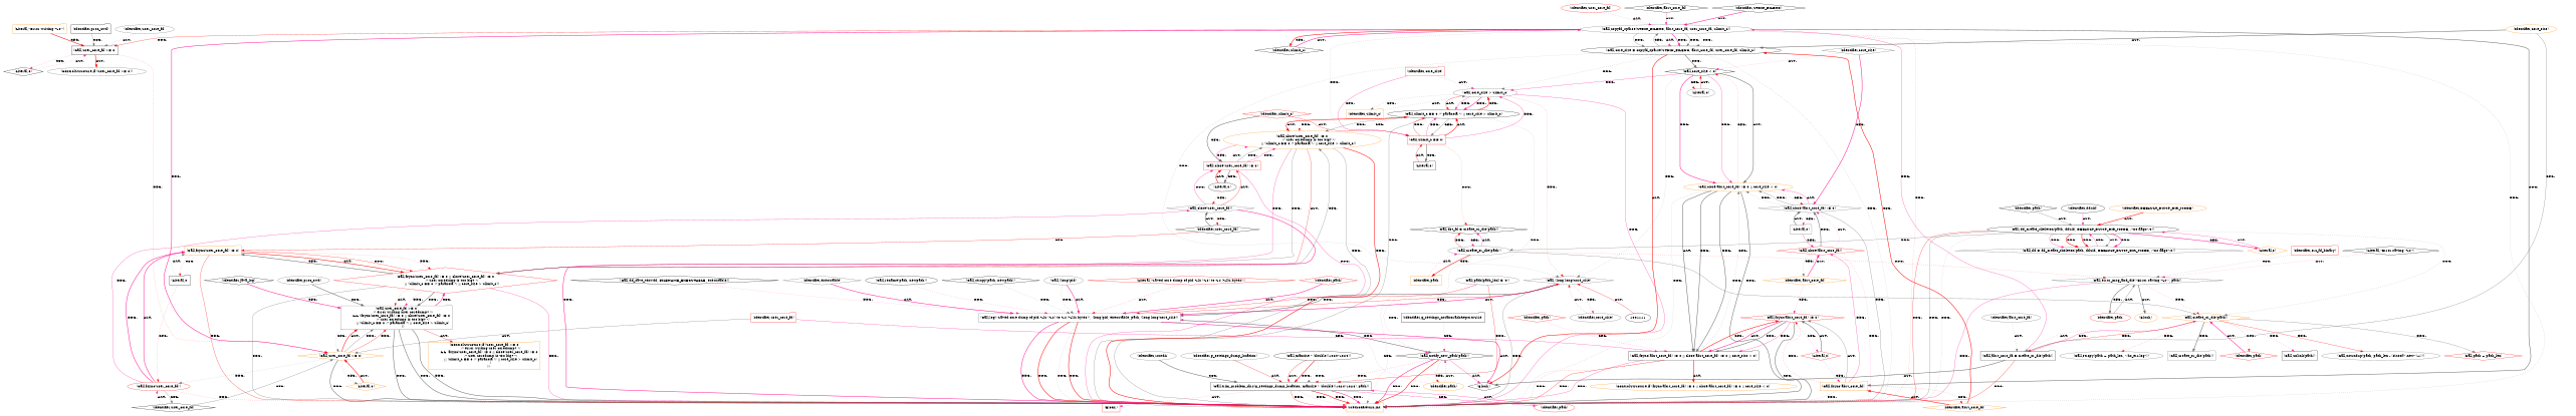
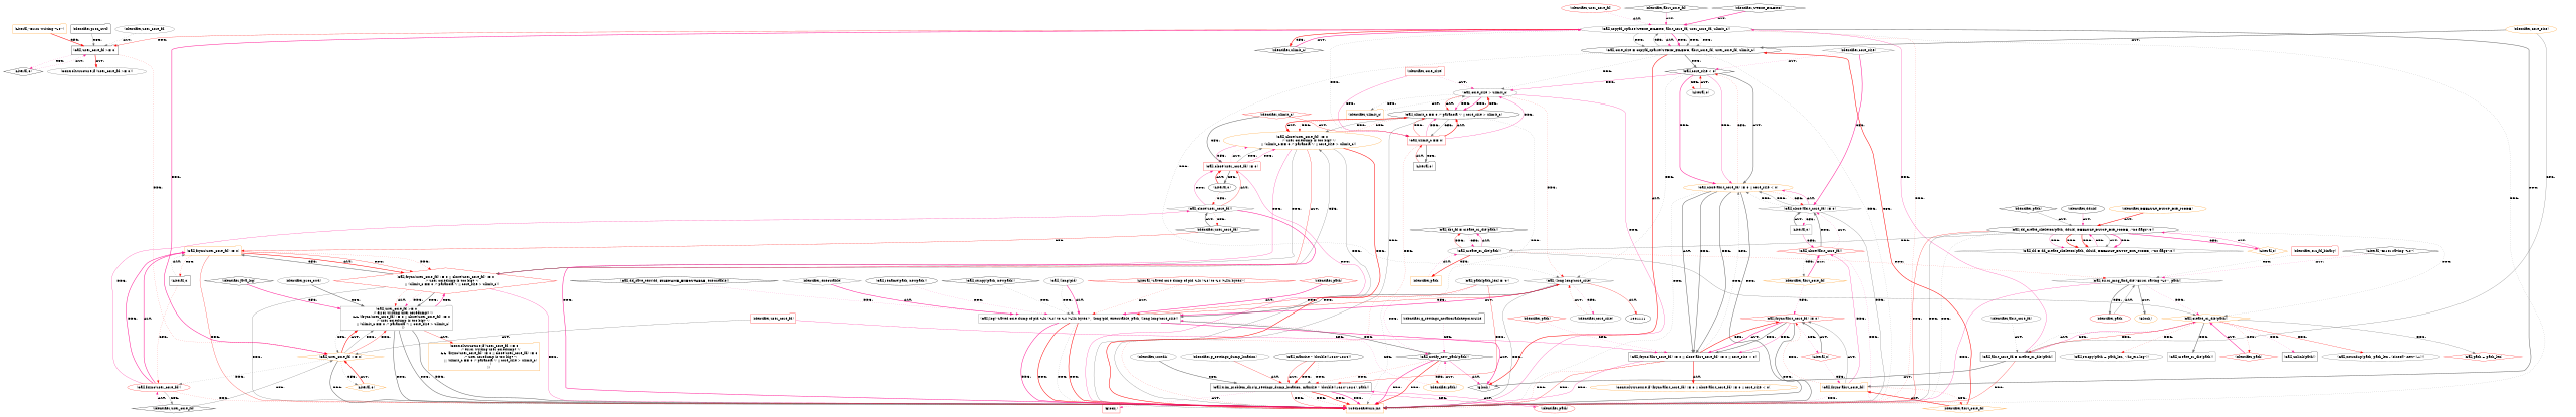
  digraph {
    node [color=black shape=diamond]
    edge [color=deeppink style=solid]
    n1 [color=gray40 label="(Call,copyfd_sparse(STDIN_FILENO, abrt_core_fd, user_core_fd, ulimit_c))" shape=ellipse]
    n2 [label="(Call,core_size = copyfd_sparse(STDIN_FILENO, abrt_core_fd, user_core_fd, ulimit_c))" shape=ellipse]
    n3 [color=darkorange label="(Call,fsync(abrt_core_fd))" shape=folder]
    n4 [label="(Call,user_core_fd >= 0)" shape=folder]
    n5 [color=darkorange label="(Call,user_core_fd >= 0)"]
    n6 [color=red label="(Call,ulimit_c == 0)" shape=folder]
    n7 [label="(Identifier,ulimit_c)"]
    n8 [color=darkorange label="(MethodReturn,int)" shape=folder]
    n9 [label="(Block,)"]
    n10 [label="(Call,core_size < 0)"]
    n11 [color=gray40 label="(Call,core_size > ulimit_c)" shape=ellipse]
    n12 [color=gray40 label="(Call,(long long)core_size)"]
    n13 [color=red label="(Call,fsync(abrt_core_fd) != 0)"]
    n14 [color=red label="(Call,close(abrt_core_fd))"]
    n15 [color=darkorange label="(Identifier,abrt_core_fd)"]
    n16 [label="(Literal,0)"]
    n17 [color=gray40 label="(ControlStructure,if (user_core_fd >= 0))" shape=ellipse]
    n18 [color=gray40 label="(Call,user_core_fd >= 0\n            /* error writing user coredump? */\n         && (fsync(user_core_fd) != 0 || close(user_core_fd) != 0\n            /* user coredump is too big? */\n            || (ulimit_c == 0 /* paranoia */ || core_size > ulimit_c)\n            ))" shape=folder]
    n19 [color=red label="(Call,fsync(user_core_fd))" shape=ellipse]
    n20 [color=darkorange label="(Literal,0)"]
    n21 [label="(Call,ulimit_c == 0 /* paranoia */ || core_size > ulimit_c)" shape=ellipse]
    n22 [label="(Literal,0)" shape=folder]
    n23 [label="(Call,abrt_core_fd = create_or_die(path))" shape=folder]
    n24 [color=darkorange label="(Call,create_or_die(path))"]
    n25 [color=gray40 label="(Call,strcpy(path + path_len, \"/hs_err.log\"))" shape=ellipse]
    n26 [color=gray40 label="(Call,create_or_die(path))" shape=folder]
    n27 [color=red label="(Identifier,path)"]
    n28 [label="(Call,unlink(path))" shape=folder]
    n29 [color=gray40 label="(Call,xstrndup(path, path_len - (sizeof(\".new\")-1)))" shape=ellipse]
    n30 [color=red label="(Call,path + path_len)"]
    n31 [color=gray40 label="(Call,error_msg_and_die(\"Error saving '%s'\", path))"]
    n32 [color=red label="(Identifier,path)" shape=ellipse]
    n33 [color=darkorange label="(Block,)" shape=ellipse]
    n34 [color=gray40 label="(Call,create_or_die(path))" shape=ellipse]
    n35 [label="(Call,dst_fd = create_or_die(path))"]
    n36 [color=darkorange label="(Identifier,path)" shape=folder]
    n37 [label="(Call,dd_create_skeleton(path, dduid, DEFAULT_DUMP_DIR_MODE, /*no flags*/0))" shape=ellipse]
    n38 [color=darkorange label="(Literal,0)"]
    n39 [color=gray40 label="(Call,dd = dd_create_skeleton(path, dduid, DEFAULT_DUMP_DIR_MODE, /*no flags*/0))"]
    n40 [color=darkorange label="(Call,close(abrt_core_fd) != 0 || core_size < 0)" shape=ellipse]
    n41 [color=gray40 label="(Literal,0)" shape=ellipse]
    n42 [color=darkorange label="(Identifier,ulimit_c)" shape=folder]
    n43 [color=gray40 label="(Call,log(\"Saved core dump of pid %lu (%s) to %s (%llu bytes)\", (long)pid, executable, path, (long long)core_size))" shape=folder]
    n44 [color=gray40 label="(Identifier,core_size)" shape=ellipse]
    n45 [label="(Call,fsync(abrt_core_fd) != 0 || close(abrt_core_fd) != 0 || core_size < 0)" shape=folder]
    n46 [color=gray40 label="(Call,close(abrt_core_fd) != 0)"]
    n47 [color=darkorange label="(ControlStructure,if (fsync(abrt_core_fd) != 0 || close(abrt_core_fd) != 0 || core_size < 0))" shape=ellipse]
    n48 [color=gray40 label="(Literal,0)" shape=folder]
    n49 [color=red label="(Literal,0)"]
    n50 [color=darkorange label="(Call,close(user_core_fd) != 0\n            /* user coredump is too big? */\n            || (ulimit_c == 0 /* paranoia */ || core_size > ulimit_c))" shape=ellipse]
    n51 [color=red label="(Call,fsync(user_core_fd) != 0 || close(user_core_fd) != 0\n            /* user coredump is too big? */\n            || (ulimit_c == 0 /* paranoia */ || core_size > ulimit_c))"]
    n52 [color=red label="(Call,close(user_core_fd) != 0)" shape=folder]
    n53 [color=darkorange label="(Call,fsync(user_core_fd) != 0)" shape=folder]
    n54 [label="(Literal,0)" shape=ellipse]
    n55 [color=darkorange label="(ControlStructure,if (user_core_fd >= 0\n            /* error writing user coredump? */\n         && (fsync(user_core_fd) != 0 || close(user_core_fd) != 0\n            /* user coredump is too big? */\n            || (ulimit_c == 0 /* paranoia */ || core_size > ulimit_c)\n            )\n        ))" shape=folder]
    n56 [label="(Literal,0)" shape=folder]
    n57 [label="(Call,notify_new_path(path))"]
    n58 [label="(Call,trim_problem_dirs(g_settings_dump_location, maxsize * (double)(1024*1024), path))" shape=folder]
    n59 [color=darkorange label="(Identifier,path)" shape=ellipse]
    n60 [color=red label="(Identifier,path)" shape=ellipse]
    n61 [color=red label="(Block,)" shape=folder]
    n62 [color=darkorange label="(Identifier,abrt_core_fd)"]
    n63 [color=gray40 label="(Call,close(user_core_fd))"]
    n64 [label="(Identifier,user_core_fd)"]
    n65 [label="(Identifier,user_core_fd)"]
    n66 [label="(Literal,\"Error saving '%s'\")"]
    n67 [color=gray40 label="(Identifier,abrt_core_fd)" shape=ellipse]
    n68 [color=red label="(Literal,\"Saved core dump of pid %lu (%s) to %s (%llu bytes)\")"]
    n69 [color=red label="(Identifier,path)"]
    n70 [label="(Call,dd_save_text(dd, FILENAME_EXECUTABLE, executable))"]
    n71 [label="(Identifier,proc_cwd)" shape=folder]
    n72 [label="(Identifier,g_settings_nMaxCrashReportsSize)" shape=folder]
    n73 [color=gray40 label="(Identifier,user_core_fd)" shape=ellipse]
    n74 [label="(Identifier,java_log)"]
    n75 [color=gray40 label="(Identifier,executable)"]
    n76 [color=red label="(Identifier,user_core_fd)" shape=folder]
    n77 [color=darkorange label="(Identifier,DEFAULT_DUMP_DIR_MODE)" shape=ellipse]
    n78 [color=red label="(Identifier,user_core_fd)" shape=ellipse]
    n79 [color=red label="(Identifier,path)"]
    n80 [label="(Call,rename(path, newpath))" shape=ellipse]
    n81 [color=darkorange label="(Literal,\"Error writing '%s'\")" shape=folder]
    n82 [label="(Identifier,path)"]
    n83 [label="(Call,strcpy(path, newpath))"]
    n84 [label="(Identifier,abrt_core_fd)"]
    n85 [color=red label="(Identifier,ulimit_c)"]
    n86 [color=gray40 label="(Identifier,proc_cwd)" shape=ellipse]
    n87 [color=gray40 label="(Call,path[path_len] = '\0')" shape=ellipse]
    n88 [color=gray40 label="(Identifier,core_size)"]
    n89 [color=darkorange label="(Identifier,core_size)" shape=ellipse]
    n90 [color=gray40 label="(Call,(long)pid)" shape=ellipse]
    n91 [color=red label="(Identifier,src_fd_binary)" shape=folder]
    n92 [label="(Identifier,dduid)" shape=ellipse]
    n93 [label="(Identifier,STDIN_FILENO)"]
    n94 [color=gray40 label="(Identifier,rootdir)" shape=ellipse]
    n95 [color=red label="(Identifier,core_size)" shape=folder]
    n96 [color=gray40 label="(Identifier,g_settings_dump_location)" shape=ellipse]
    n97 [label="(Call,maxsize * (double)(1024*1024))" shape=ellipse]
    1001111 [shape=ellipse]
    n1 -> n2 [label="AST: " style=dotted]
    n1 -> n2 [label="DDG: " style=bold]
    n1 -> n2 [color=gray40 label="DDG: "]
    n1 -> n2 [color=gray40 label="DDG: " style=dotted]
    n1 -> n2 [color=gray40 label="DDG: "]
    n1 -> n3 [color=gray40 label="DDG: " style=bold]
    n1 -> n4 [color=red label="DDG: "]
    n1 -> n5 [label="DDG: " style=bold]
    n1 -> n6 [color=gray40 label="DDG: " style=dotted]
    n1 -> n7 [color=red label="CFG: " style=bold]
    n1 -> n8 [color=red label="DDG: " style=dotted]
    n1 -> n8 [color=gray40 label="DDG: " style=dotted]
    n2 -> n1 [color=gray40 label="CFG: "]
    n2 -> n8 [color=gray40 label="DDG: " style=dotted]
    n2 -> n9 [color=red label="AST: " style=bold]
    n2 -> n10 [color=gray40 label="DDG: " style=bold]
    n2 -> n11 [color=gray40 label="DDG: " style=dotted]
    n2 -> n12 [color=gray40 label="DDG: " style=dotted]
    n3 -> n8 [label="DDG: " style=dotted]
    n3 -> n13 [color=gray40 label="AST: "]
    n3 -> n13 [color=red label="DDG: " style=dotted]
    n3 -> n14 [label="DDG: "]
    n3 -> n15 [color=red label="CFG: " style=dotted]
    n4 -> n5 [color=red label="DDG: " style=dotted]
    n4 -> n16 [label="CFG: " style=dotted]
    n4 -> n17 [color=red label="AST: " style=bold]
    n5 -> n8 [color=gray40 label="DDG: " style=bold]
    n5 -> n18 [color=red label="AST: " style=bold]
    n5 -> n18 [color=gray40 label="DDG: "]
    n5 -> n18 [color=red label="DDG: "]
    n5 -> n19 [color=gray40 label="DDG: " style=dotted]
    n5 -> n20 [color=gray40 label="CFG: " style=dotted]
-   n6 -> n35 [color=red label="DDG: " style=dotted]
+   n6 -> n8 [color=red label="DDG: " style=dotted]
    n6 -> n11 [label="DDG: "]
    n6 -> n21 [color=red label="AST: " style=bold]
    n6 -> n21 [color=red label="DDG: "]
    n6 -> n21 [label="DDG: "]
    n6 -> n22 [color=gray40 label="CFG: " style=bold]
    n7 -> n1 [label="AST: " style=bold]
    n10 -> n11 [label="DDG: "]
    n10 -> n12 [color=gray40 label="DDG: " style=dotted]
    n10 -> n40 [color=gray40 label="AST: " style=bold]
    n10 -> n40 [label="DDG: " style=bold]
    n10 -> n40 [label="DDG: "]
    n10 -> n41 [color=red label="CFG: " style=dotted]
    n11 -> n8 [label="DDG: "]
    n11 -> n12 [color=red label="DDG: " style=dotted]
    n11 -> n21 [color=red label="AST: "]
    n11 -> n21 [label="DDG: "]
    n11 -> n21 [label="DDG: " style=bold]
    n11 -> n42 [color=gray40 label="CFG: " style=dotted]
    n12 -> n8 [color=gray40 label="DDG: "]
    n12 -> n43 [label="AST: " style=bold]
    n12 -> n43 [color=gray40 label="DDG: " style=bold]
    n12 -> n44 [label="CFG: " style=dotted]
-   n13 -> n8 [color=gray40 label="CFG: " style=bold]
+   n13 -> n8 [color=gray40 label="DDG: " style=bold]
    n13 -> n45 [label="AST: " style=bold]
    n13 -> n45 [color=gray40 label="DDG: " style=bold]
    n13 -> n45 [label="DDG: "]
    n13 -> n49 [label="CFG: " style=dotted]
    n14 -> n8 [label="DDG: " style=dotted]
    n14 -> n46 [label="AST: " style=dotted]
    n14 -> n46 [color=gray40 label="DDG: " style=bold]
    n14 -> n62 [color=gray40 label="CFG: " style=dotted]
    n15 -> n2 [color=red label="CFG: " style=bold]
    n15 -> n3 [color=red label="AST: " style=bold]
    n16 -> n4 [label="AST: " style=dotted]
    n18 -> n5 [color=gray40 label="CFG: " style=dotted]
    n18 -> n8 [color=gray40 label="DDG: " style=bold]
    n18 -> n8 [color=gray40 label="DDG: " style=bold]
    n18 -> n8 [color=gray40 label="DDG: " style=bold]
    n18 -> n51 [label="CFG: " style=bold]
    n18 -> n55 [color=red label="AST: "]
    n19 -> n8 [color=red label="DDG: " style=dotted]
    n19 -> n53 [label="AST: " style=bold]
    n19 -> n53 [label="DDG: " style=bold]
    n19 -> n63 [label="DDG: "]
    n19 -> n64 [color=gray40 label="CFG: "]
    n20 -> n5 [color=red label="AST: " style=bold]
    n21 -> n6 [color=gray40 label="CFG: "]
    n21 -> n8 [color=gray40 label="DDG: "]
    n21 -> n8 [color=gray40 label="DDG: " style=dotted]
    n21 -> n11 [color=red label="CFG: " style=bold]
    n21 -> n50 [color=red label="AST: " style=bold]
    n21 -> n50 [color=red label="DDG: " style=dotted]
    n21 -> n50 [color=gray40 label="DDG: "]
    n22 -> n6 [color=red label="AST: "]
    n23 -> n1 [label="DDG: "]
    n23 -> n8 [color=red label="DDG: "]
    n23 -> n9 [color=gray40 label="AST: " style=bold]
    n23 -> n24 [label="CFG: "]
    n24 -> n23 [color=gray40 label="AST: " style=dotted]
    n24 -> n23 [color=red label="DDG: "]
    n24 -> n25 [color=red label="DDG: " style=dotted]
    n24 -> n26 [color=gray40 label="DDG: " style=bold]
    n24 -> n27 [color=red label="CFG: " style=dotted]
    n24 -> n28 [label="DDG: " style=dotted]
    n24 -> n29 [color=red label="DDG: "]
    n24 -> n30 [color=gray40 label="DDG: "]
    n27 -> n24 [label="AST: " style=bold]
    n31 -> n8 [label="DDG: "]
    n31 -> n24 [label="DDG: " style=dotted]
    n31 -> n32 [color=gray40 label="CFG: " style=bold]
    n31 -> n33 [color=gray40 label="AST: " style=bold]
    n32 -> n31 [color=gray40 label="AST: "]
    n34 -> n24 [color=gray40 label="DDG: "]
    n34 -> n31 [color=red label="DDG: " style=dotted]
    n34 -> n35 [label="AST: "]
    n34 -> n35 [color=red label="DDG: "]
    n34 -> n36 [color=red label="CFG: " style=bold]
    n35 -> n34 [label="CFG: " style=dotted]
    n36 -> n34 [label="AST: " style=dotted]
    n37 -> n8 [color=gray40 label="DDG: "]
    n37 -> n8 [color=gray40 label="DDG: " style=dotted]
    n37 -> n8 [color=red label="DDG: "]
    n37 -> n24 [color=gray40 label="DDG: " style=dotted]
    n37 -> n34 [color=gray40 label="DDG: "]
    n37 -> n38 [label="CFG: " style=bold]
    n37 -> n39 [color=gray40 label="AST: "]
    n37 -> n39 [label="DDG: " style=bold]
    n37 -> n39 [label="DDG: "]
    n37 -> n39 [color=red label="DDG: " style=bold]
    n37 -> n39 [color=red label="DDG: " style=bold]
    n38 -> n37 [label="AST: "]
    n39 -> n37 [label="CFG: "]
    n40 -> n8 [color=gray40 label="DDG: " style=dotted]
    n40 -> n8 [color=gray40 label="DDG: " style=bold]
    n40 -> n10 [color=red label="CFG: " style=dotted]
    n40 -> n45 [color=gray40 label="AST: " style=bold]
    n40 -> n45 [color=gray40 label="DDG: " style=bold]
    n40 -> n45 [color=gray40 label="DDG: " style=bold]
    n40 -> n46 [color=red label="CFG: " style=dotted]
    n41 -> n10 [color=red label="AST: "]
    n42 -> n11 [color=gray40 label="AST: " style=dotted]
    n43 -> n8 [label="DDG: " style=bold]
    n43 -> n8 [color=red label="DDG: " style=bold]
    n43 -> n8 [color=gray40 label="DDG: " style=dotted]
    n43 -> n8 [color=red label="DDG: " style=bold]
    n43 -> n9 [label="AST: " style=bold]
    n43 -> n12 [color=red label="CFG: "]
    n43 -> n57 [color=gray40 label="DDG: " style=bold]
    n44 -> n12 [color=red label="AST: " style=dotted]
    n45 -> n8 [color=red label="DDG: "]
    n45 -> n8 [label="DDG: "]
    n45 -> n8 [color=red label="DDG: " style=dotted]
    n45 -> n13 [color=red label="CFG: " style=bold]
    n45 -> n40 [color=gray40 label="CFG: " style=dotted]
    n45 -> n47 [color=red label="AST: " style=bold]
    n46 -> n8 [color=gray40 label="DDG: "]
    n46 -> n40 [label="AST: "]
    n46 -> n40 [color=gray40 label="DDG: " style=dotted]
    n46 -> n40 [color=gray40 label="DDG: "]
    n46 -> n48 [label="CFG: " style=dotted]
    n48 -> n14 [label="CFG: "]
    n48 -> n46 [color=gray40 label="AST: " style=bold]
    n49 -> n3 [label="CFG: " style=dotted]
    n49 -> n13 [color=gray40 label="AST: " style=bold]
    n50 -> n8 [color=gray40 label="DDG: "]
    n50 -> n8 [color=red label="DDG: " style=bold]
    n50 -> n21 [color=red label="CFG: " style=dotted]
    n50 -> n51 [color=red label="AST: "]
    n50 -> n51 [label="DDG: "]
    n50 -> n51 [color=gray40 label="DDG: "]
    n50 -> n52 [label="CFG: "]
    n51 -> n8 [label="DDG: "]
    n51 -> n8 [color=gray40 label="DDG: "]
    n51 -> n18 [color=red label="AST: " style=dotted]
    n51 -> n18 [label="DDG: " style=dotted]
    n51 -> n18 [color=gray40 label="DDG: " style=bold]
    n51 -> n50 [color=gray40 label="CFG: "]
    n51 -> n53 [color=gray40 label="CFG: " style=bold]
    n52 -> n8 [label="DDG: "]
    n52 -> n50 [label="AST: " style=dotted]
    n52 -> n50 [color=gray40 label="DDG: "]
    n52 -> n50 [label="DDG: "]
    n52 -> n54 [color=gray40 label="CFG: " style=bold]
    n53 -> n8 [color=red label="DDG: "]
    n53 -> n51 [color=red label="AST: " style=bold]
    n53 -> n51 [color=red label="DDG: " style=dotted]
    n53 -> n51 [color=red label="DDG: "]
    n53 -> n56 [color=red label="CFG: " style=dotted]
    n54 -> n52 [color=red label="AST: " style=bold]
    n54 -> n63 [color=red label="CFG: " style=dotted]
    n56 -> n19 [color=red label="CFG: " style=dotted]
    n56 -> n53 [color=gray40 label="AST: " style=dotted]
    n57 -> n8 [label="DDG: " style=bold]
    n57 -> n8 [color=red label="DDG: " style=bold]
    n57 -> n9 [label="AST: "]
    n57 -> n58 [color=red label="DDG: " style=dotted]
    n57 -> n59 [color=red label="CFG: " style=dotted]
    n58 -> n8 [color=red label="DDG: "]
    n58 -> n8 [color=red label="DDG: " style=dotted]
    n58 -> n8 [color=red label="DDG: " style=bold]
    n58 -> n8 [label="DDG: " style=bold]
    n58 -> n60 [label="CFG: "]
    n58 -> n61 [label="AST: " style=dotted]
    n59 -> n43 [label="CFG: " style=dotted]
    n59 -> n57 [label="AST: " style=dotted]
    n60 -> n58 [label="AST: "]
    n62 -> n13 [label="CFG: " style=dotted]
    n62 -> n14 [label="AST: " style=bold]
    n63 -> n8 [label="DDG: " style=bold]
    n63 -> n52 [color=red label="AST: "]
    n63 -> n52 [label="DDG: "]
    n63 -> n65 [color=red label="CFG: " style=dotted]
    n64 -> n5 [color=gray40 label="CFG: "]
    n64 -> n19 [label="AST: " style=dotted]
    n65 -> n53 [color=red label="CFG: "]
    n65 -> n63 [color=gray40 label="AST: " style=bold]
    n66 -> n31 [label="AST: " style=dotted]
    n67 -> n23 [color=gray40 label="AST: " style=dotted]
    n68 -> n43 [color=red label="AST: " style=dotted]
    n69 -> n43 [label="AST: " style=bold]
    n70 -> n43 [label="DDG: " style=dotted]
    n71 -> n4 [color=gray40 label="CFG: "]
    n72 -> n57 [label="CFG: " style=dotted]
    n73 -> n4 [color=gray40 label="AST: " style=dotted]
    n74 -> n18 [label="CFG: " style=bold]
    n75 -> n43 [label="AST: " style=bold]
    n76 -> n5 [color=gray40 label="AST: "]
    n76 -> n45 [label="CFG: "]
    n77 -> n37 [color=red label="AST: " style=bold]
    n78 -> n1 [label="AST: " style=dotted]
    n79 -> n45 [label="CFG: " style=dotted]
    n80 -> n43 [label="DDG: " style=dotted]
    n81 -> n4 [color=red label="CFG: " style=bold]
    n82 -> n37 [color=gray40 label="AST: "]
    n83 -> n43 [color=gray40 label="DDG: " style=dotted]
    n84 -> n1 [label="AST: "]
    n85 -> n6 [color=red label="AST: "]
    n85 -> n52 [color=gray40 label="CFG: " style=bold]
    n86 -> n18 [color=gray40 label="CFG: " style=bold]
    n87 -> n43 [color=red label="DDG: "]
    n87 -> n57 [label="DDG: " style=dotted]
    n87 -> n58 [color=red label="DDG: "]
    n88 -> n10 [label="AST: " style=dotted]
    n88 -> n46 [label="CFG: " style=bold]
    n89 -> n2 [color=gray40 label="AST: " style=bold]
    n89 -> n23 [color=gray40 label="CFG: "]
    n90 -> n43 [label="AST: " style=bold]
    n90 -> n43 [color=gray40 label="DDG: " style=dotted]
    n91 -> n31 [color=gray40 label="CFG: " style=dotted]
    n92 -> n37 [label="AST: "]
    n93 -> n1 [label="AST: " style=bold]
    n94 -> n58 [color=gray40 label="CFG: " style=bold]
    n95 -> n6 [label="CFG: "]
    n95 -> n11 [label="AST: " style=dotted]
    n96 -> n58 [color=red label="AST: "]
    n97 -> n58 [color=red label="AST: "]
    n97 -> n58 [color=red label="DDG: " style=bold]
    n97 -> n58 [color=gray40 label="DDG: " style=dotted]
-   1001111 -> n12 [color=red label="AST: "]
+   n12 -> 1001111 [color=red label="AST: "]
  }
